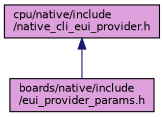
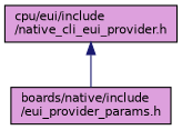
  digraph {
    node [color=black fillcolor=plum fontname=Helvetica fontsize=10 shape=record style=filled]
-   n1 [fontcolor=black height=0.2 label="cpu/native/include\l/native_cli_eui_provider.h" width=0.4]
+   n1 [fontcolor=black height=0.2 label="cpu/eui/include\l/native_cli_eui_provider.h" width=0.4]
    n2 [height=0.2 label="boards/native/include\l/eui_provider_params.h" width=0.4]
    n1 -> n2 [color=midnightblue dir=back fontname=Helvetica fontsize=10 labelfontname=Helvetica labelfontsize=10 style=solid]
  }
